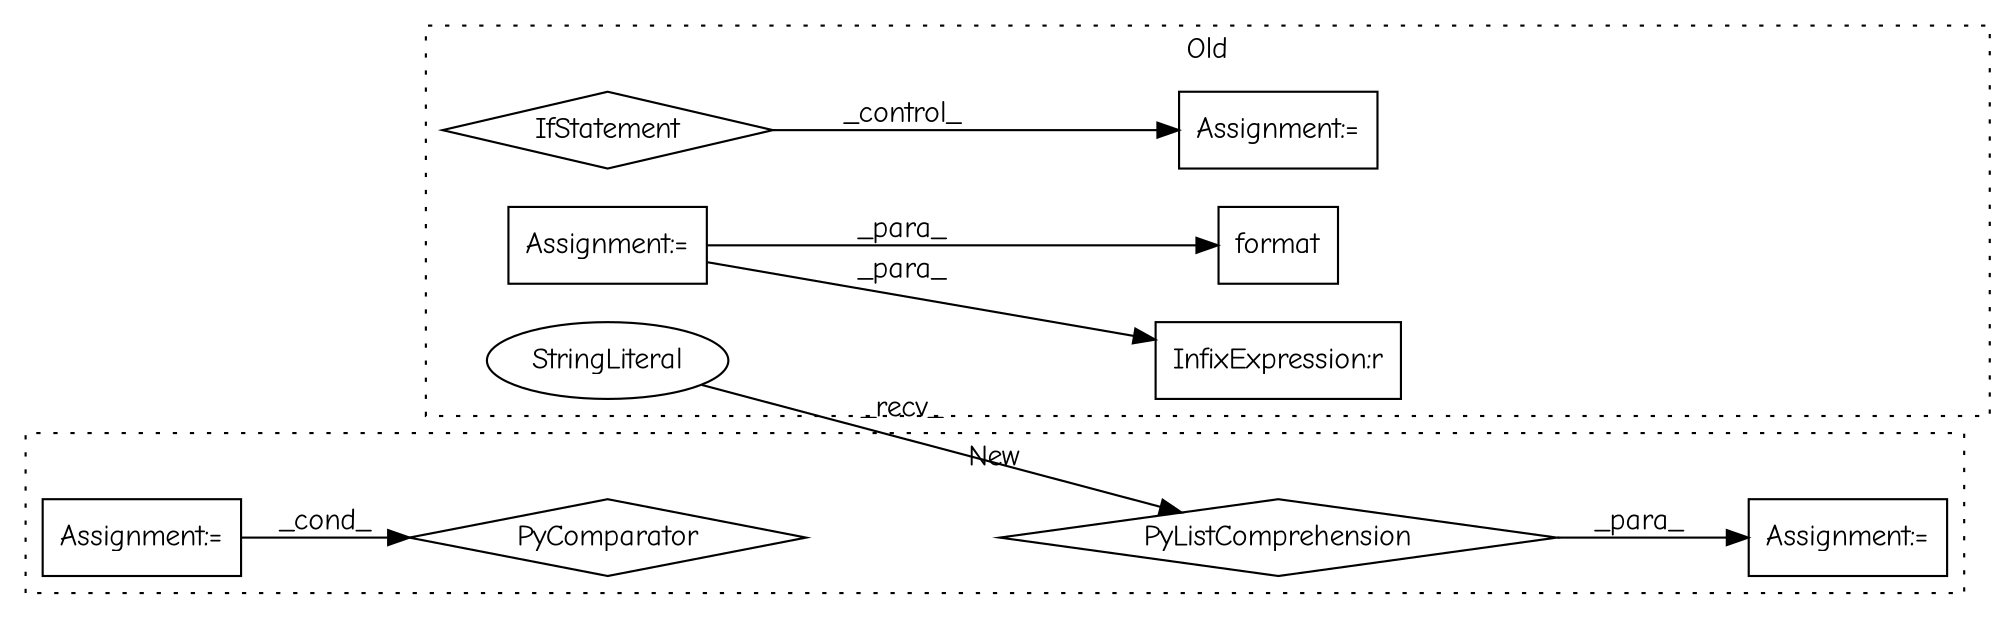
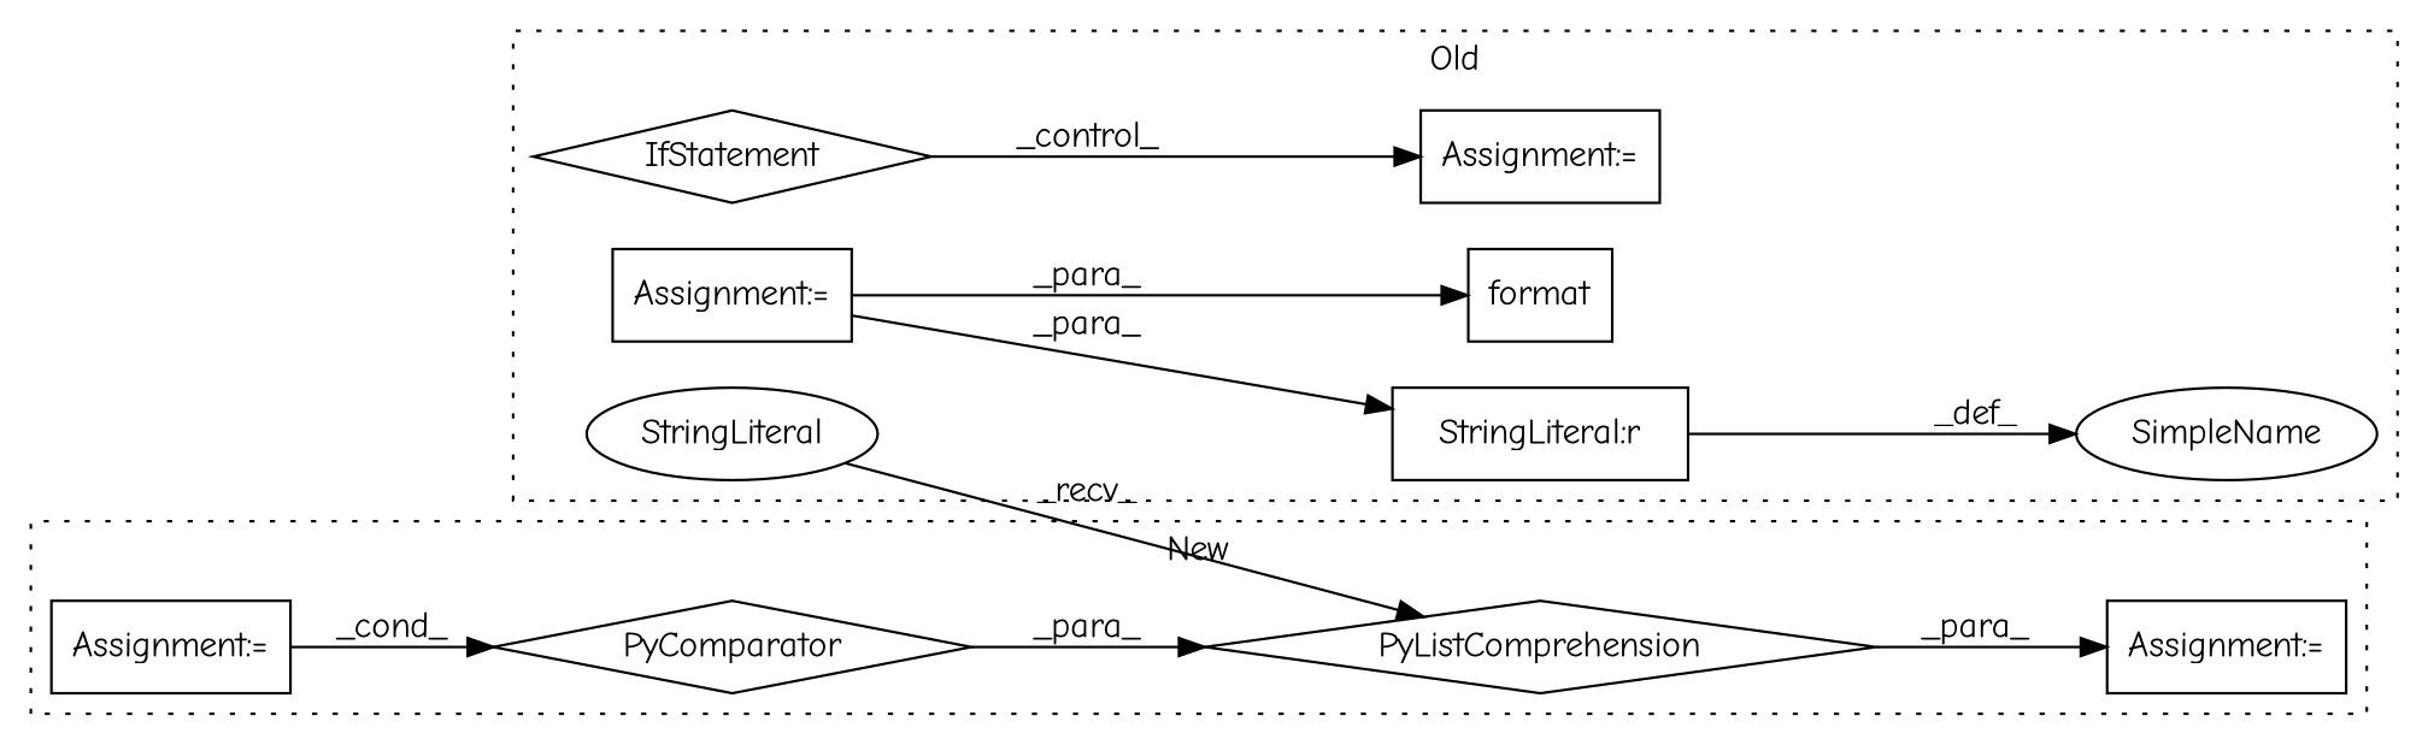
  digraph {
    fontname="Comic Neue"
    rankdir=LR
    node [a=7 fontname="Comic Neue" l=1 s=6888 shape=box]
    edge [fontname="Comic Neue"]
    n1 [a=32 l="7,1" label=format s="7263,7386"]
    n2 [a=45 l=74 label=StringLiteral s=7188 shape=ellipse]
    n3 [a=25 l="4,2" label=IfStatement s="6806,6890" shape=diamond]
-   n5 [a=27 l=4 label="InfixExpression:r" s=6819]
+   n4 [a=42 label=SimpleName shape=ellipse l="" s=""]
+   n5 [a=27 l=4 label="StringLiteral:r" s=6819]
    n6 [label="Assignment:=" s=7503]
    n7 [label="Assignment:=" s=6746]
    n8 [a=109 l=207 label=PyListComprehension s=6731 shape=diamond]
    n9 [a=113 l=42 label=PyComparator shape=diamond]
    n10 [l=42 label="Assignment:="]
    n11 [l="78,2" label="Assignment:=" s="7029,7181"]
    subgraph cluster_1 {
      label=Old
      style=dotted
      n1
      n2
      n3
+     n4
      n5
      n6
      n7
    }
    subgraph cluster_2 {
      label=New
      style=dotted
      n8
      n9
      n10
      n11
    }
    n2 -> n8 [label=_recv_]
    n3 -> n6 [label=_control_]
+   n5 -> n4 [label=_def_]
    n7 -> n1 [label=_para_]
    n7 -> n5 [label=_para_]
    n8 -> n11 [label=_para_]
+   n9 -> n8 [label=_para_]
    n10 -> n9 [label=_cond_]
  }
